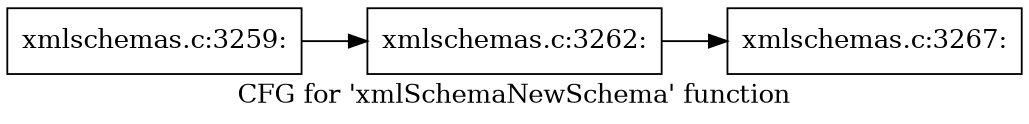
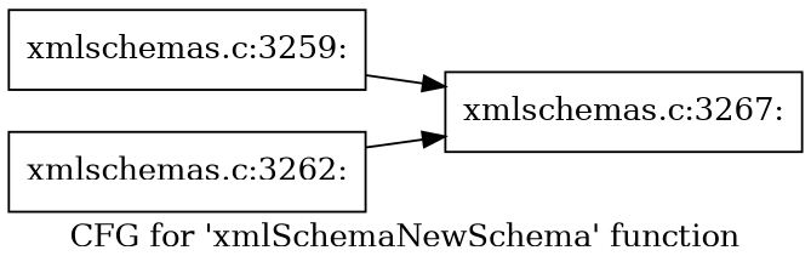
  digraph {
    label="CFG for 'xmlSchemaNewSchema' function"
    rankdir=LR
    node [shape=record]
    n1 [label="{xmlschemas.c:3259:}"]
    n2 [label="{xmlschemas.c:3267:}"]
    n3 [label="{xmlschemas.c:3262:}"]
-   n1 -> n3
+   n1 -> n2
    n3 -> n2
  }
